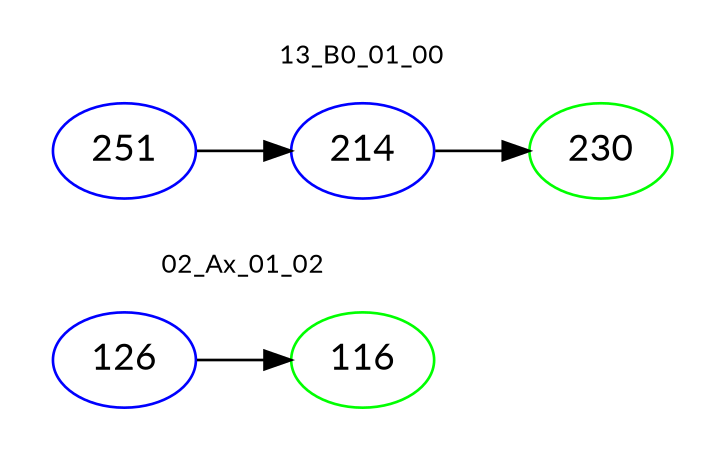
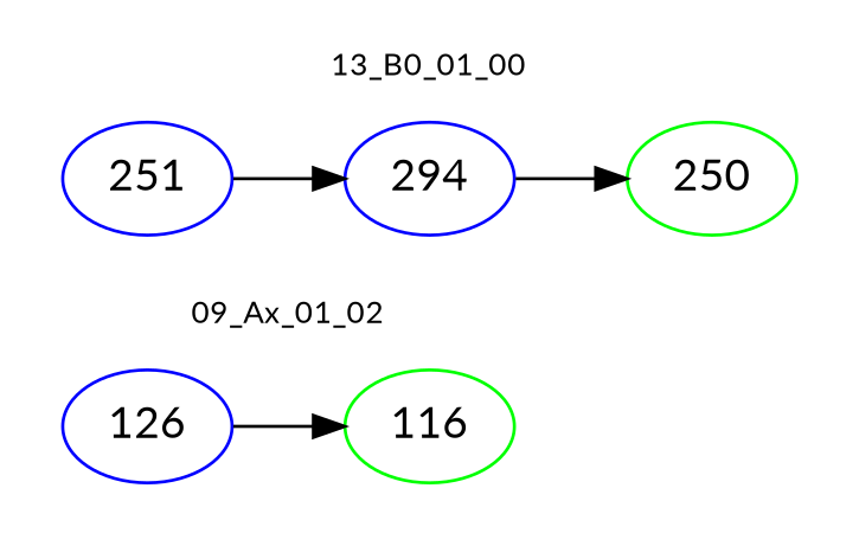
  digraph {
    fontname=Lato
    rankdir=LR
    node [color=blue fontname=Lato]
    edge [color=black fontname=Lato]
    n1 [label=126]
    n2 [color=green label=116]
    n3 [label=251]
-   n4 [color=green label=230]
-   n5 [label=214]
+   n4 [color=green label=250]
+   n5 [label=294]
    subgraph cluster_1 {
      color=white
      fontsize=10
-     label="02_Ax_01_02"
+     label="09_Ax_01_02"
      n1
      n2
    }
    subgraph cluster_2 {
      color=white
      fontsize=10
      label="13_B0_01_00"
      n3
      n4
      n5
    }
    n1 -> n2
    n3 -> n5
    n5 -> n4
  }
